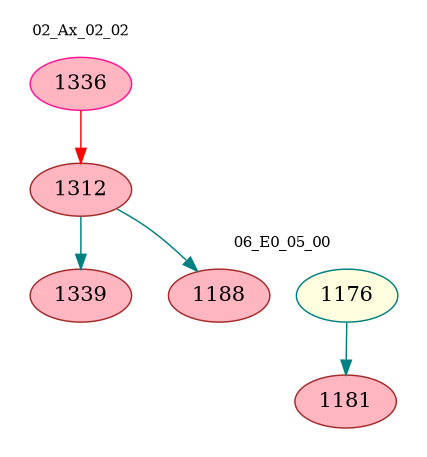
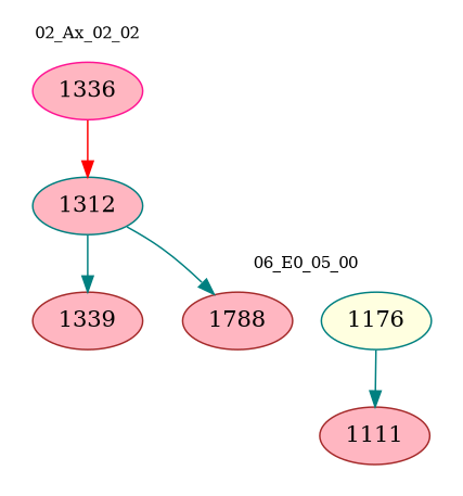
  digraph {
    node [color=brown fillcolor=lightpink style=filled]
    edge [color=teal]
    n1 [color=deeppink label=1336]
-   n2 [label=1312]
+   n2 [color=teal label=1312]
    n3 [label=1339]
    n4 [color=teal fillcolor=lightyellow label=1176]
-   n5 [label=1181]
-   n6 [label=1188]
+   n5 [label=1111]
+   n6 [label=1788]
    subgraph cluster_1 {
      color=white
      fontsize=10
      label="02_Ax_02_02"
      n1
      n2
      n3
    }
    subgraph cluster_2 {
      color=white
      fontsize=10
      label="06_E0_05_00"
      n4
      n5
      n6
    }
    n1 -> n2 [color=red]
    n2 -> n3
    n2 -> n6
    n4 -> n5
  }
